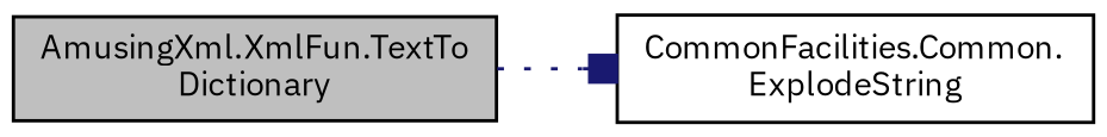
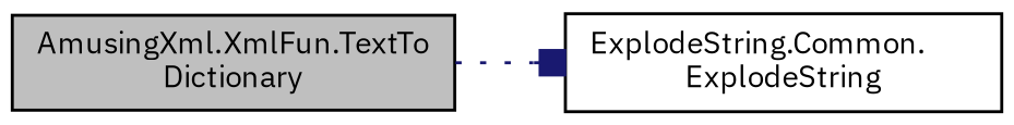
  digraph {
    rankdir=LR
    fontname="IBM Plex Sans"
    node [color=black fontname="IBM Plex Sans" fontsize=10 shape=record style=filled]
    n1 [fillcolor=grey75 fontcolor=black height=0.2 label="AmusingXml.XmlFun.TextTo\lDictionary" width=0.4]
-   n2 [fillcolor=white height=0.2 label="CommonFacilities.Common.\lExplodeString" width=0.4]
+   n2 [fillcolor=white height=0.2 label="ExplodeString.Common.\lExplodeString" width=0.4]
    n1 -> n2 [color=midnightblue fontname="IBM Plex Sans" fontsize=10 labelfontname="FreeSans.ttf" labelfontsize=10 style=dotted arrowhead=box]
  }
